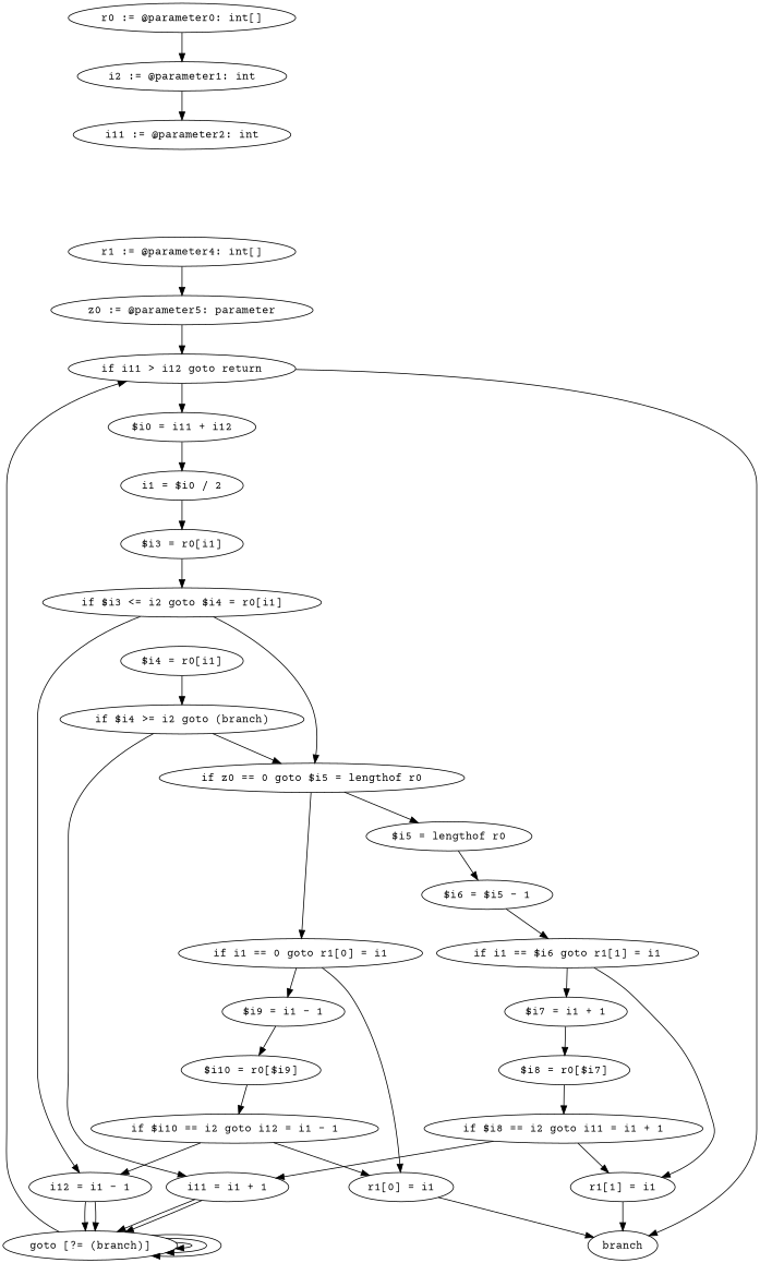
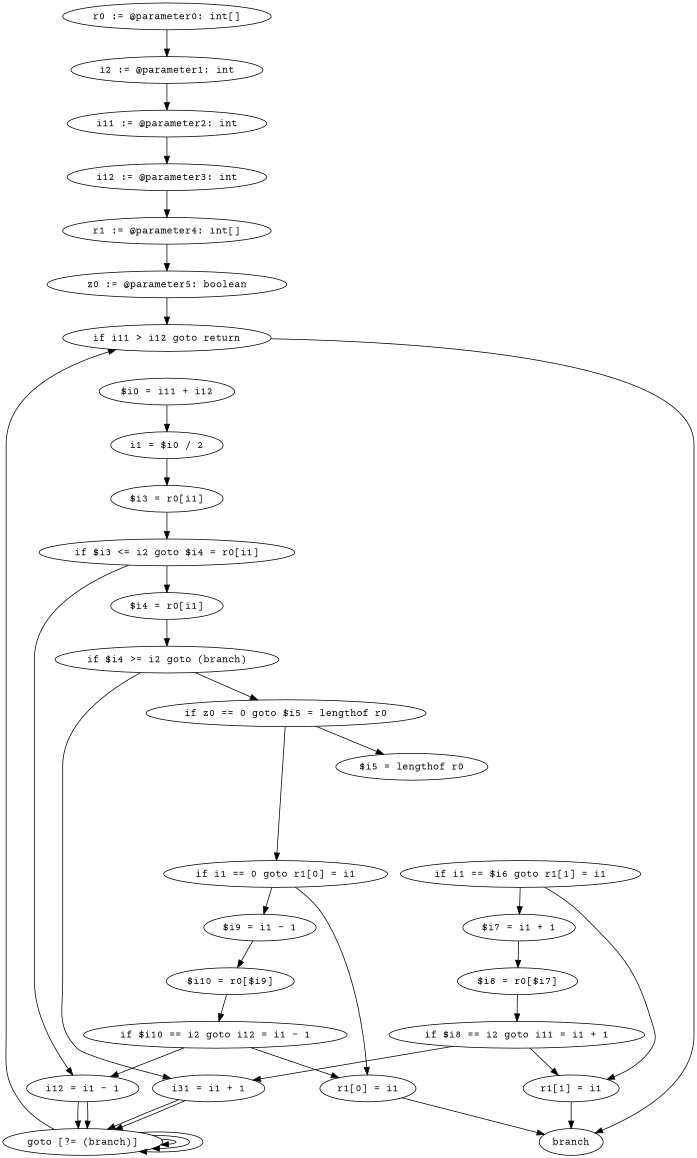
  digraph {
    fontname="Courier Prime"
    node [fontname="Courier Prime"]
    edge [fontname="Courier Prime"]
    "r0 := @parameter0: int[]"
    "i2 := @parameter1: int"
    "i11 := @parameter2: int"
+   "i12 := @parameter3: int"
    "r1 := @parameter4: int[]"
-   "z0 := @parameter5: boolean" [label="z0 := @parameter5: parameter"]
+   "z0 := @parameter5: boolean"
    "if i11 > i12 goto return"
    "$i0 = i11 + i12"
    n9 [label=branch]
    "i1 = $i0 / 2"
    "$i3 = r0[i1]"
    "if $i3 <= i2 goto $i4 = r0[i1]"
    "i12 = i1 - 1"
    "$i4 = r0[i1]"
    "goto [?= (branch)]"
    "if $i4 >= i2 goto (branch)"
-   "i11 = i1 + 1"
+   "i11 = i1 + 1" [label="i31 = i1 + 1"]
    "if z0 == 0 goto $i5 = lengthof r0"
    "if i1 == 0 goto r1[0] = i1"
    "$i5 = lengthof r0"
    "$i9 = i1 - 1"
    "r1[0] = i1"
-   "$i6 = $i5 - 1"
    "$i10 = r0[$i9]"
    "if $i10 == i2 goto i12 = i1 - 1"
    "if i1 == $i6 goto r1[1] = i1"
    "$i7 = i1 + 1"
    "r1[1] = i1"
    "$i8 = r0[$i7]"
    "if $i8 == i2 goto i11 = i1 + 1"
    "r0 := @parameter0: int[]" -> "i2 := @parameter1: int"
    "i2 := @parameter1: int" -> "i11 := @parameter2: int"
+   "i11 := @parameter2: int" -> "i12 := @parameter3: int"
+   "i12 := @parameter3: int" -> "r1 := @parameter4: int[]"
    "r1 := @parameter4: int[]" -> "z0 := @parameter5: boolean"
    "z0 := @parameter5: boolean" -> "if i11 > i12 goto return"
-   "if i11 > i12 goto return" -> "$i0 = i11 + i12"
    "if i11 > i12 goto return" -> n9
    "$i0 = i11 + i12" -> "i1 = $i0 / 2"
    "i1 = $i0 / 2" -> "$i3 = r0[i1]"
    "$i3 = r0[i1]" -> "if $i3 <= i2 goto $i4 = r0[i1]"
    "if $i3 <= i2 goto $i4 = r0[i1]" -> "i12 = i1 - 1"
-   "if $i3 <= i2 goto $i4 = r0[i1]" -> "if z0 == 0 goto $i5 = lengthof r0"
+   "if $i3 <= i2 goto $i4 = r0[i1]" -> "$i4 = r0[i1]"
    "i12 = i1 - 1" -> "goto [?= (branch)]"
    "i12 = i1 - 1" -> "goto [?= (branch)]"
    "$i4 = r0[i1]" -> "if $i4 >= i2 goto (branch)"
    "goto [?= (branch)]" -> "if i11 > i12 goto return"
    "goto [?= (branch)]" -> "goto [?= (branch)]"
    "goto [?= (branch)]" -> "goto [?= (branch)]"
    "goto [?= (branch)]" -> "goto [?= (branch)]"
    "if $i4 >= i2 goto (branch)" -> "i11 = i1 + 1"
    "if $i4 >= i2 goto (branch)" -> "if z0 == 0 goto $i5 = lengthof r0"
    "i11 = i1 + 1" -> "goto [?= (branch)]"
    "i11 = i1 + 1" -> "goto [?= (branch)]"
    "if z0 == 0 goto $i5 = lengthof r0" -> "if i1 == 0 goto r1[0] = i1"
    "if z0 == 0 goto $i5 = lengthof r0" -> "$i5 = lengthof r0"
    "if i1 == 0 goto r1[0] = i1" -> "$i9 = i1 - 1"
    "if i1 == 0 goto r1[0] = i1" -> "r1[0] = i1"
-   "$i5 = lengthof r0" -> "$i6 = $i5 - 1"
    "$i9 = i1 - 1" -> "$i10 = r0[$i9]"
    "r1[0] = i1" -> n9
-   "$i6 = $i5 - 1" -> "if i1 == $i6 goto r1[1] = i1"
    "$i10 = r0[$i9]" -> "if $i10 == i2 goto i12 = i1 - 1"
    "if $i10 == i2 goto i12 = i1 - 1" -> "i12 = i1 - 1"
    "if $i10 == i2 goto i12 = i1 - 1" -> "r1[0] = i1"
    "if i1 == $i6 goto r1[1] = i1" -> "$i7 = i1 + 1"
    "if i1 == $i6 goto r1[1] = i1" -> "r1[1] = i1"
    "$i7 = i1 + 1" -> "$i8 = r0[$i7]"
    "r1[1] = i1" -> n9
    "$i8 = r0[$i7]" -> "if $i8 == i2 goto i11 = i1 + 1"
    "if $i8 == i2 goto i11 = i1 + 1" -> "i11 = i1 + 1"
    "if $i8 == i2 goto i11 = i1 + 1" -> "r1[1] = i1"
  }
